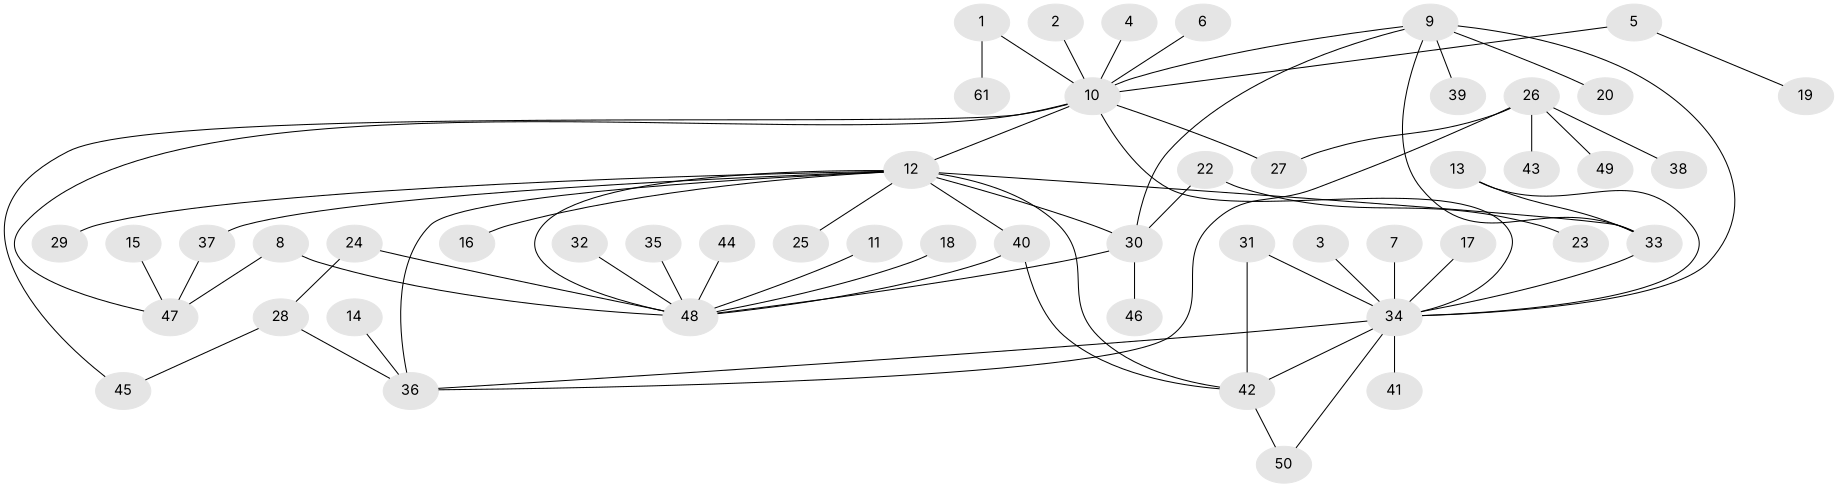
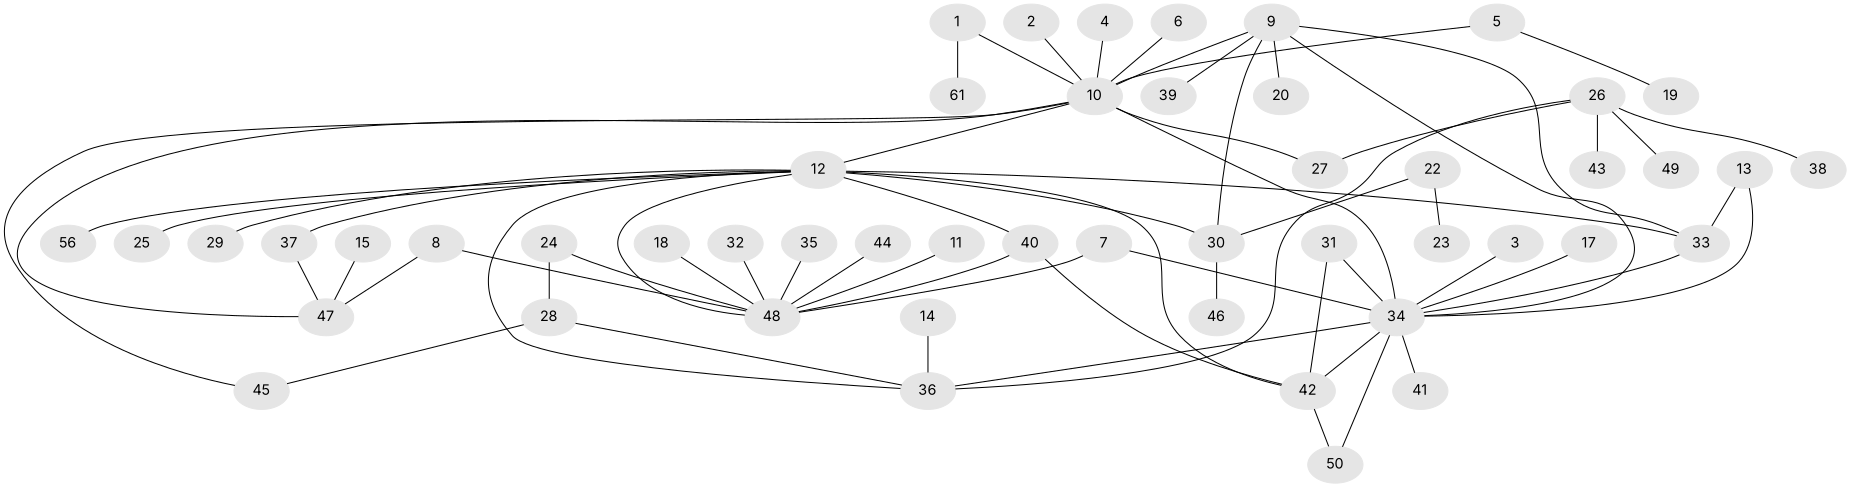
  graph {
    fontname=Inter
    node [color=gray90 fontname=Inter style=filled]
    edge [fontname=Inter weight=1.0]
    1
    10
    n3 [label=61]
    34
    47
    12
    27
    45
    2
    3
    36
    42
    41
    50
    4
    5
    19
    6
    7
    48
    8
    9
    20
    30
    33
    39
    46
-   16
+   16 [label=56]
    25
    29
    37
    40
    11
    13
    14
    15
    17
    18
    22
    23
    24
    28
    26
    38
    43
    49
    31
    32
    35
    44
    1 -- 10
    1 -- n3
    10 -- 34
    10 -- 47
    10 -- 12
    10 -- 27
    10 -- 45
    34 -- 36
    34 -- 42
    34 -- 41
    34 -- 50
    12 -- 36
    12 -- 42
    12 -- 48
    12 -- 30 [weight=2.0]
    12 -- 33
    12 -- 16
    12 -- 25
    12 -- 29
    12 -- 37
    12 -- 40
    2 -- 10
    3 -- 34
    42 -- 50
    4 -- 10
    5 -- 10
    5 -- 19
    6 -- 10
    7 -- 34
-   30 -- 48
+   7 -- 48
    8 -- 47
    8 -- 48
    9 -- 10
    9 -- 34
    9 -- 20
    9 -- 30
    9 -- 33
    9 -- 39
    30 -- 46
    33 -- 34
    37 -- 47
    40 -- 42
    40 -- 48
    11 -- 48
    13 -- 34
    13 -- 33
    14 -- 36
    15 -- 47
    17 -- 34
    18 -- 48
    22 -- 30 [weight=2.0]
    22 -- 23
    24 -- 48
    24 -- 28
    28 -- 45
    28 -- 36
    26 -- 27
    26 -- 36
    26 -- 38
    26 -- 43
    26 -- 49
    31 -- 34
    31 -- 42
    32 -- 48
    35 -- 48
    44 -- 48
  }
